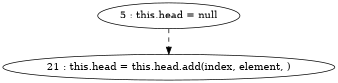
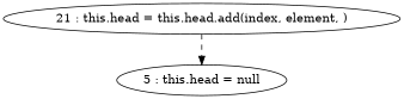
  digraph {
    "5 : this.head = null"
    "21 : this.head = this.head.add(index, element, )"
-   "5 : this.head = null" -> "21 : this.head = this.head.add(index, element, )" [style=dashed]
+   "21 : this.head = this.head.add(index, element, )" -> "5 : this.head = null" [style=dashed]
  }
